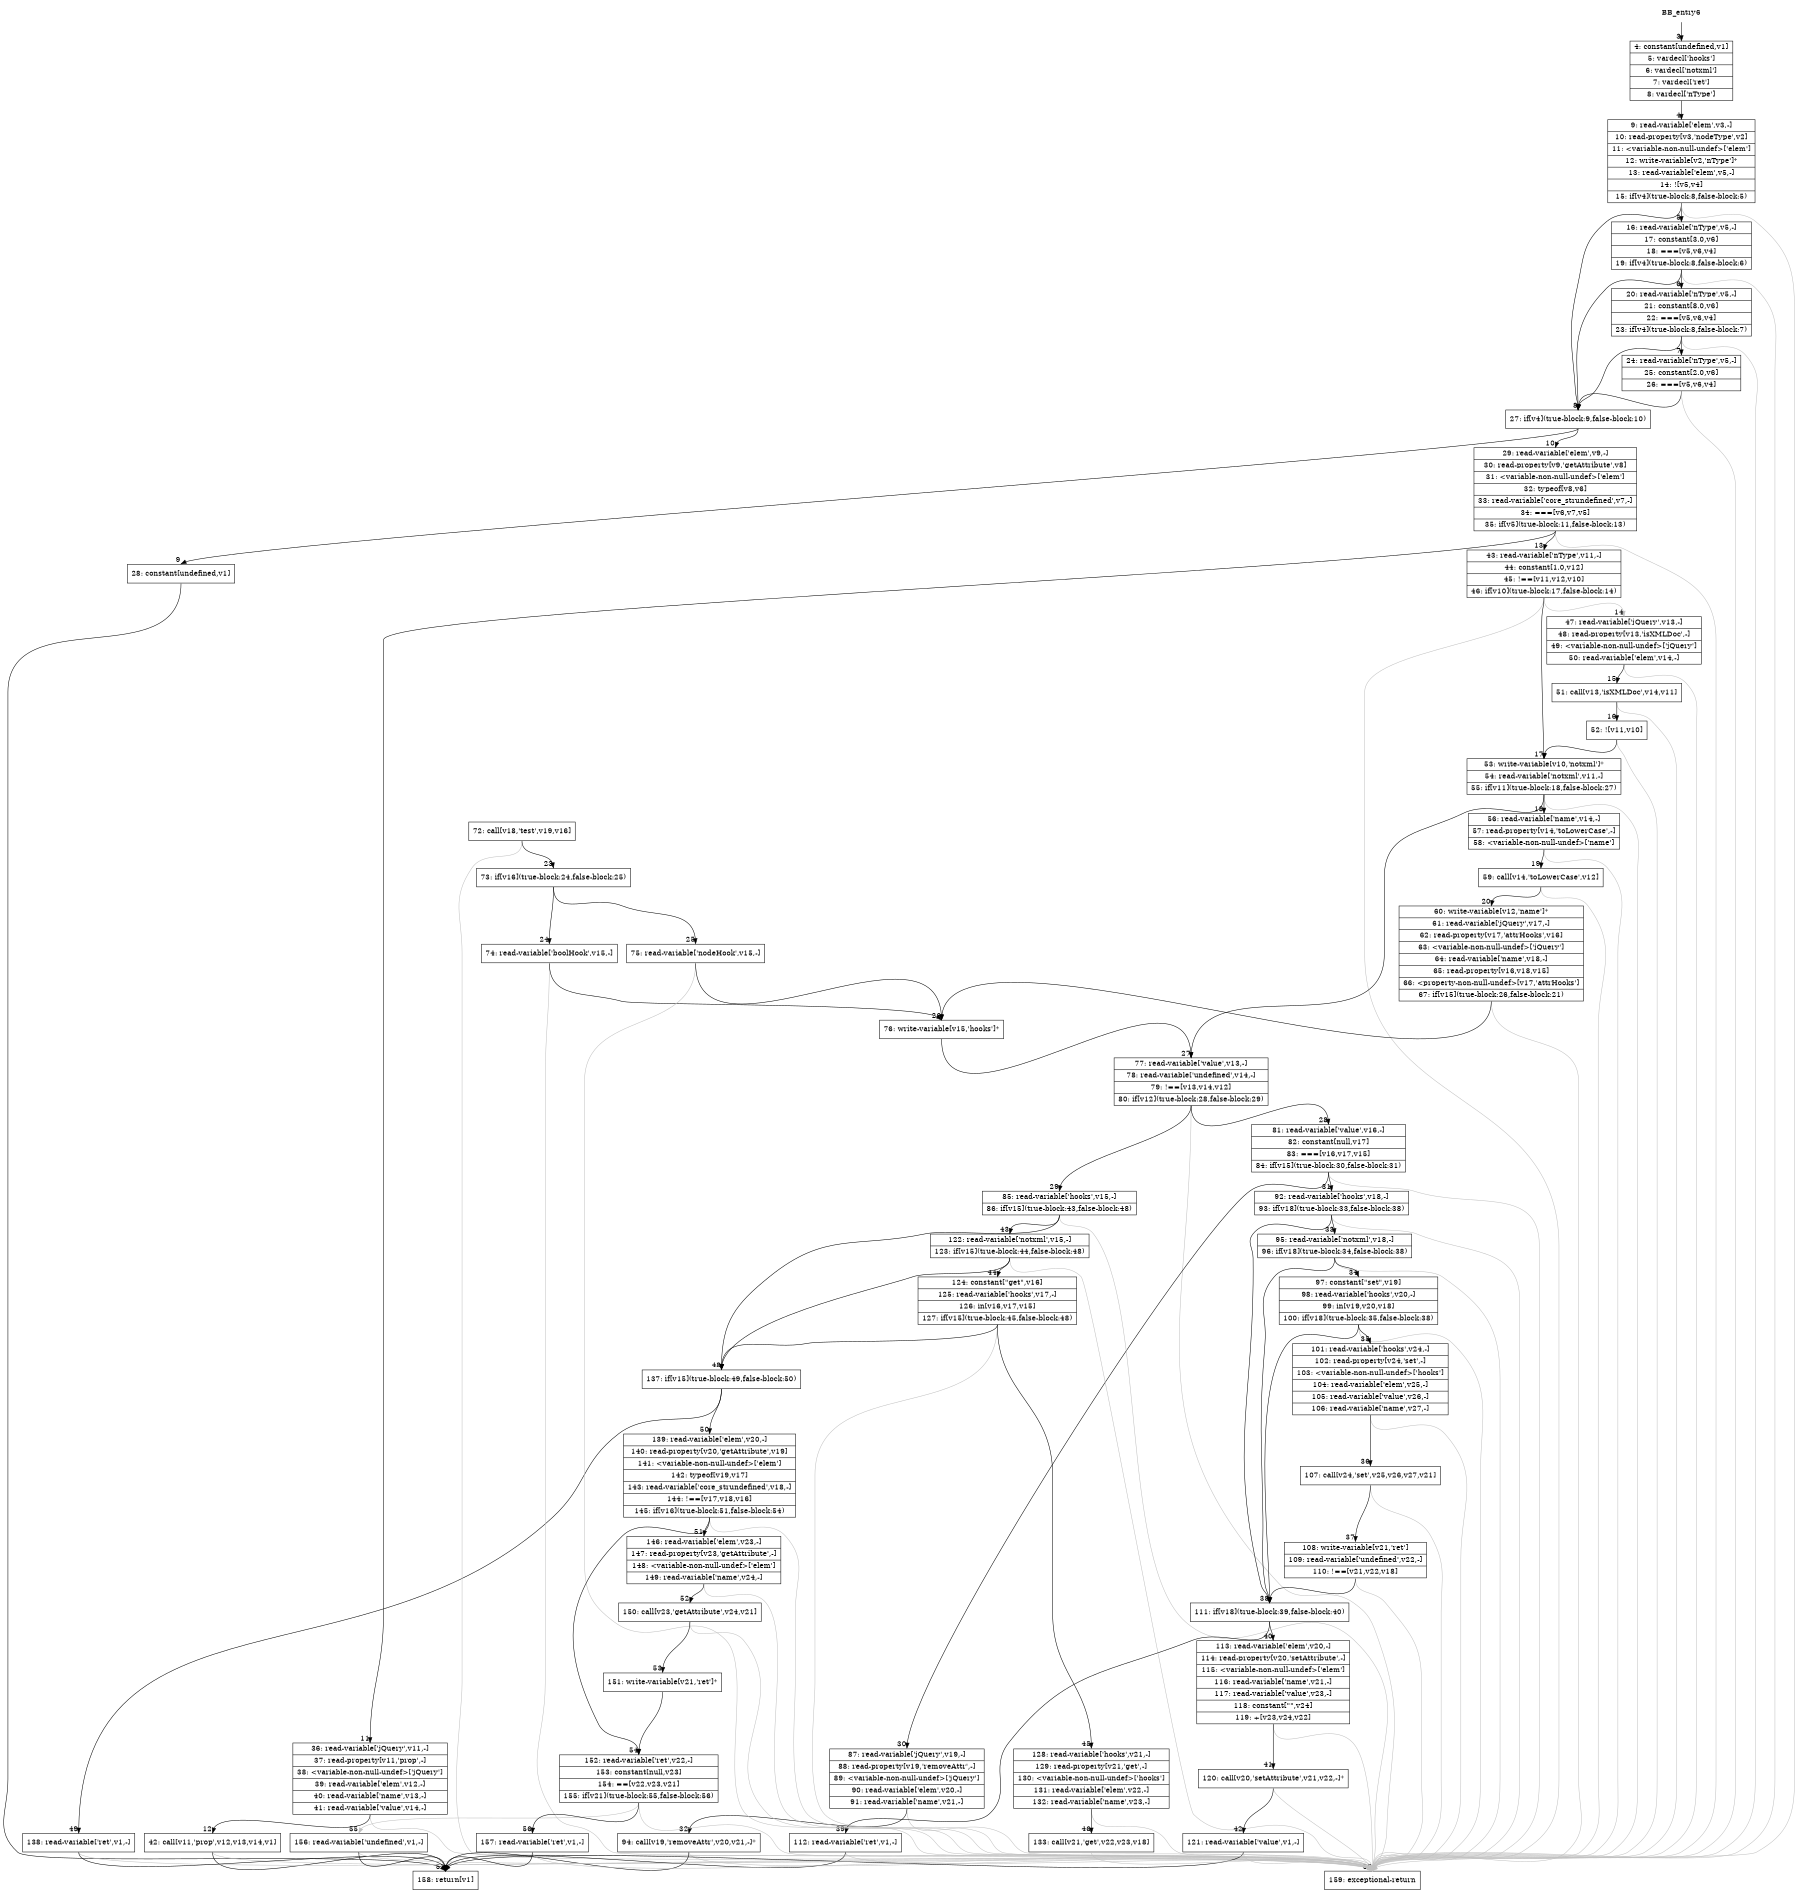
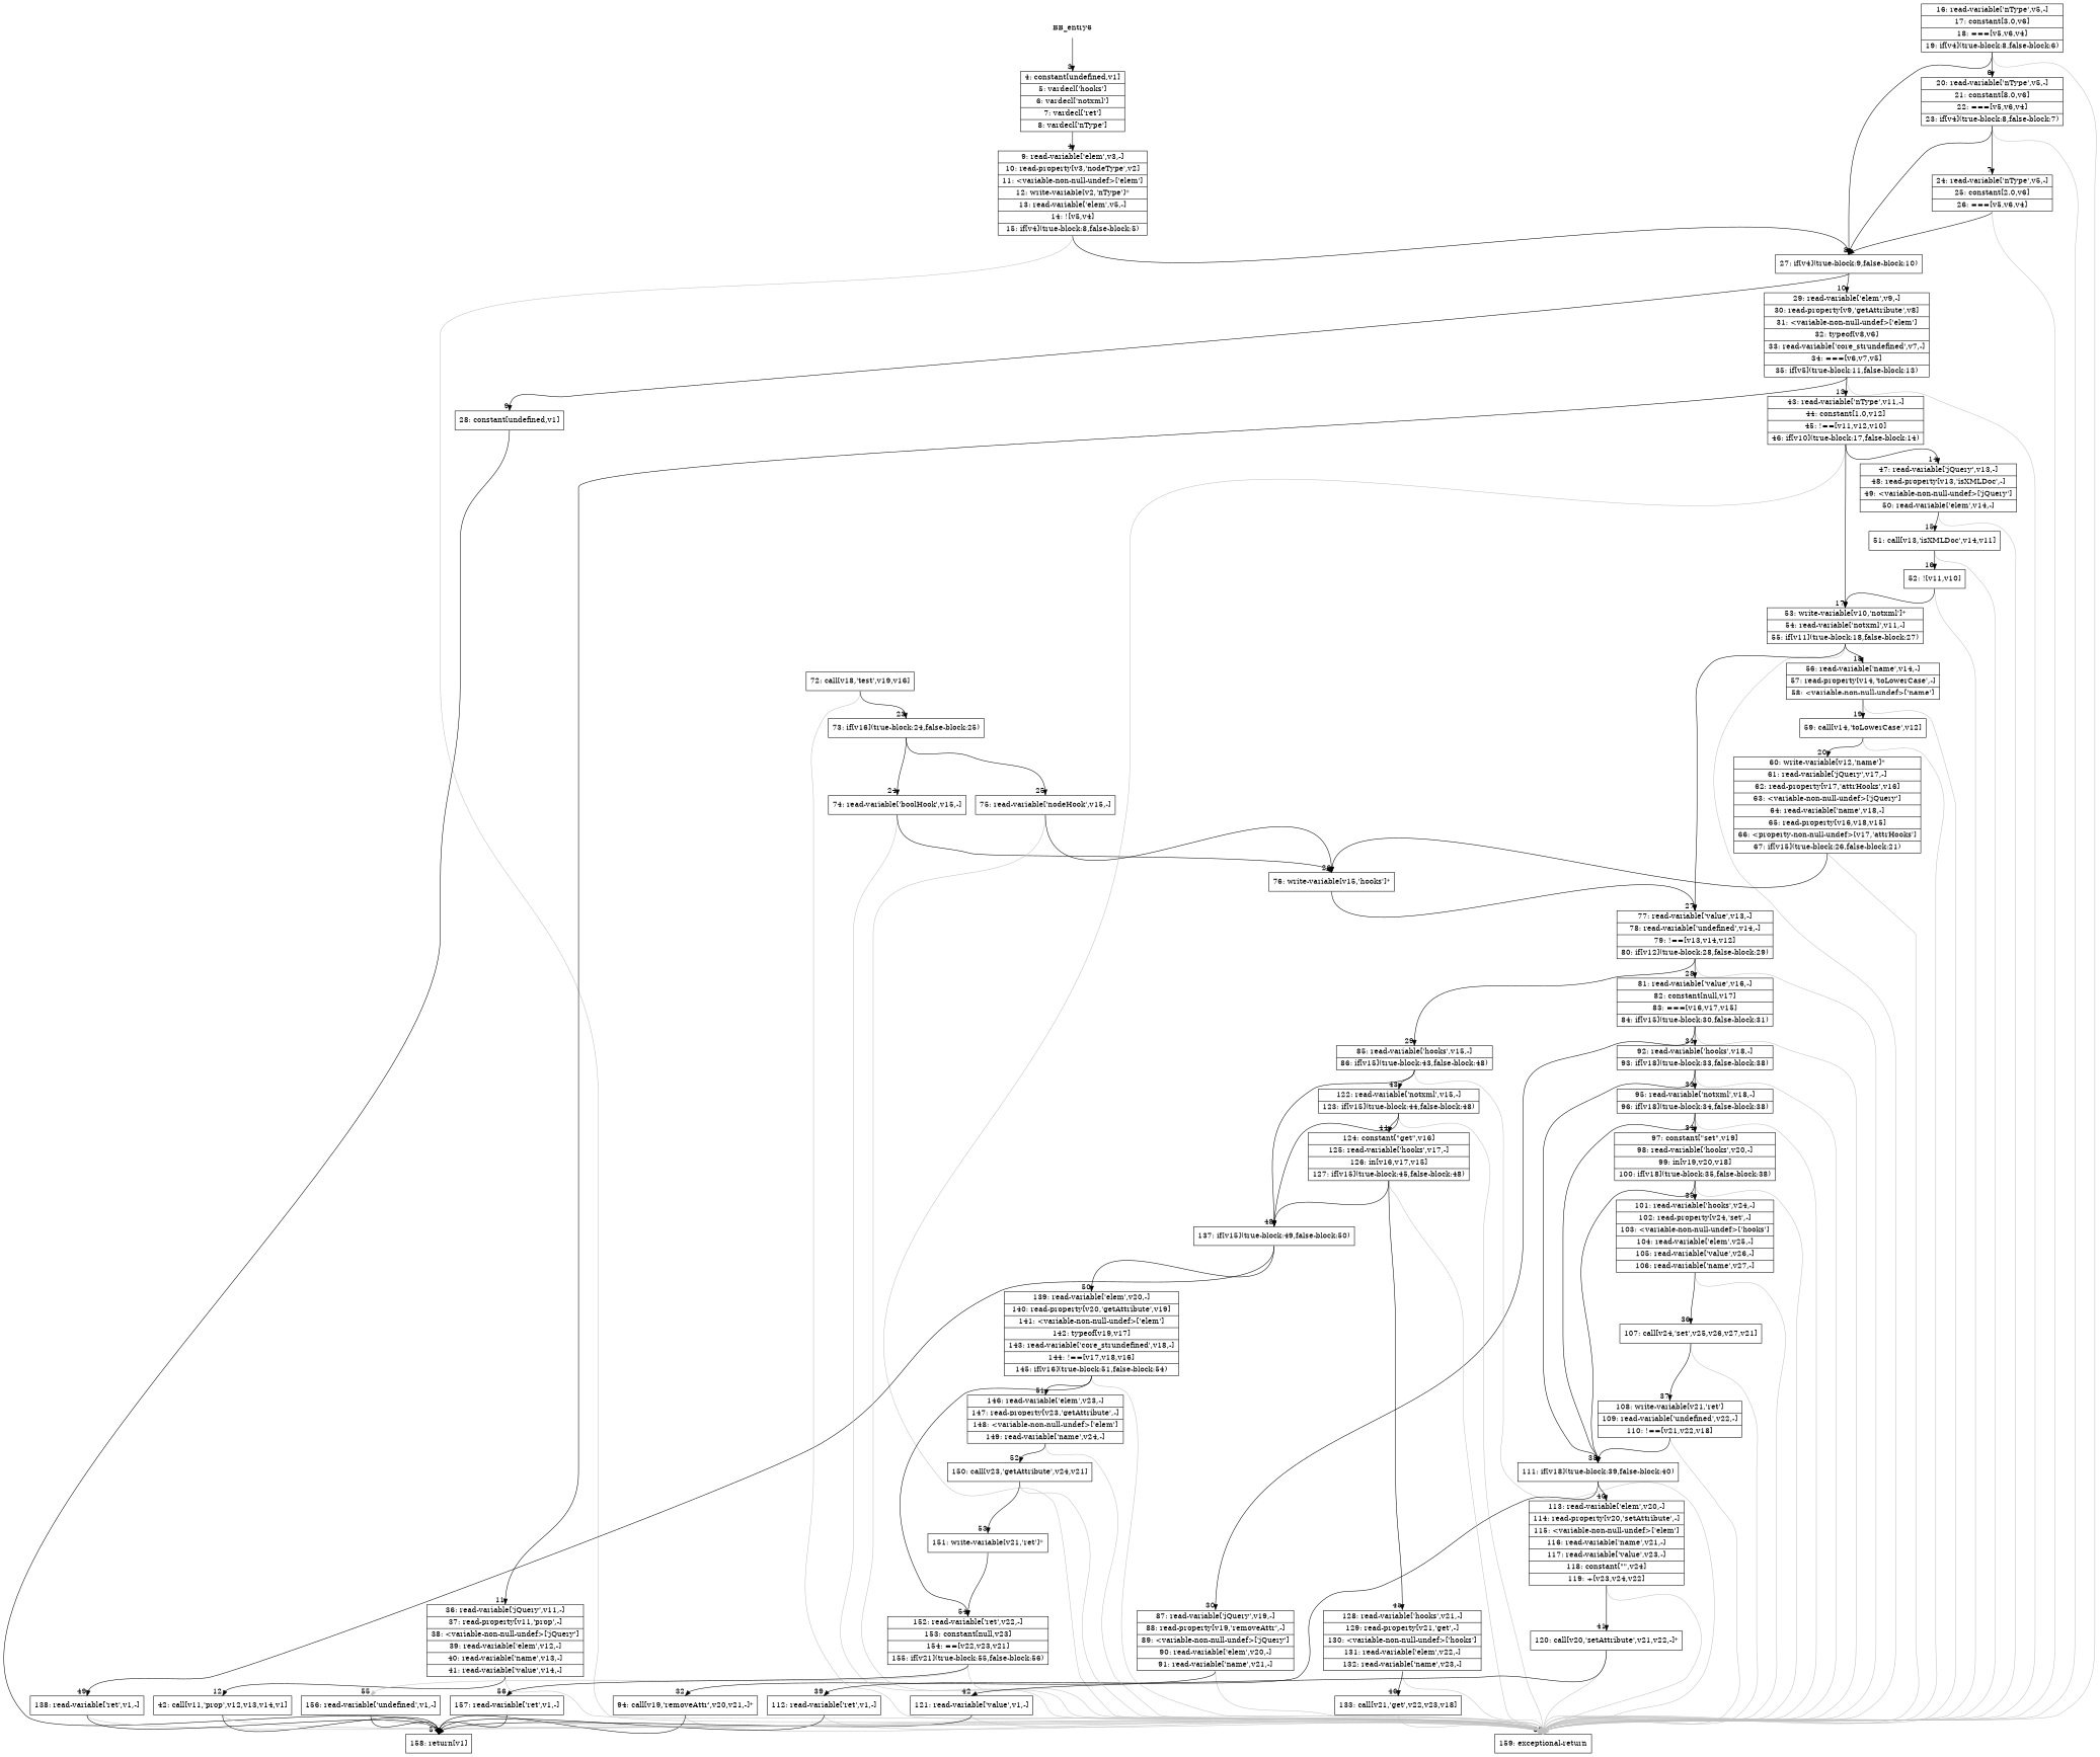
  digraph {
    rankdir=TD
    node [shape=record]
    edge [headport=n tailport=s]
    n1 [label=BB_entry6 shape=none]
    n2 [label="{4: constant[undefined,v1]|5: vardecl['hooks']|6: vardecl['notxml']|7: vardecl['ret']|8: vardecl['nType']}"]
    n3 [label="{9: read-variable['elem',v3,-]|10: read-property[v3,'nodeType',v2]|11: \<variable-non-null-undef\>['elem']|12: write-variable[v2,'nType']*|13: read-variable['elem',v5,-]|14: ![v5,v4]|15: if[v4](true-block:8,false-block:5)}"]
    n4 [label="{27: if[v4](true-block:9,false-block:10)}"]
    n5 [label="{16: read-variable['nType',v5,-]|17: constant[3.0,v6]|18: ===[v5,v6,v4]|19: if[v4](true-block:8,false-block:6)}"]
    n6 [label="{159: exceptional-return}"]
    n7 [label="{28: constant[undefined,v1]}"]
    n8 [label="{29: read-variable['elem',v9,-]|30: read-property[v9,'getAttribute',v8]|31: \<variable-non-null-undef\>['elem']|32: typeof[v8,v6]|33: read-variable['core_strundefined',v7,-]|34: ===[v6,v7,v5]|35: if[v5](true-block:11,false-block:13)}"]
    n9 [label="{20: read-variable['nType',v5,-]|21: constant[8.0,v6]|22: ===[v5,v6,v4]|23: if[v4](true-block:8,false-block:7)}"]
    n10 [label="{158: return[v1]}"]
    n11 [label="{36: read-variable['jQuery',v11,-]|37: read-property[v11,'prop',-]|38: \<variable-non-null-undef\>['jQuery']|39: read-variable['elem',v12,-]|40: read-variable['name',v13,-]|41: read-variable['value',v14,-]}"]
    n12 [label="{43: read-variable['nType',v11,-]|44: constant[1.0,v12]|45: !==[v11,v12,v10]|46: if[v10](true-block:17,false-block:14)}"]
    n13 [label="{24: read-variable['nType',v5,-]|25: constant[2.0,v6]|26: ===[v5,v6,v4]}"]
    n14 [label="{42: call[v11,'prop',v12,v13,v14,v1]}"]
    n15 [label="{53: write-variable[v10,'notxml']*|54: read-variable['notxml',v11,-]|55: if[v11](true-block:18,false-block:27)}"]
    n16 [label="{47: read-variable['jQuery',v13,-]|48: read-property[v13,'isXMLDoc',-]|49: \<variable-non-null-undef\>['jQuery']|50: read-variable['elem',v14,-]}"]
    n17 [label="{56: read-variable['name',v14,-]|57: read-property[v14,'toLowerCase',-]|58: \<variable-non-null-undef\>['name']}"]
    n18 [label="{77: read-variable['value',v13,-]|78: read-variable['undefined',v14,-]|79: !==[v13,v14,v12]|80: if[v12](true-block:28,false-block:29)}"]
    n19 [label="{51: call[v13,'isXMLDoc',v14,v11]}"]
    n20 [label="{59: call[v14,'toLowerCase',v12]}"]
    n21 [label="{81: read-variable['value',v16,-]|82: constant[null,v17]|83: ===[v16,v17,v15]|84: if[v15](true-block:30,false-block:31)}"]
    n22 [label="{85: read-variable['hooks',v15,-]|86: if[v15](true-block:43,false-block:48)}"]
    n23 [label="{52: ![v11,v10]}"]
    n24 [label="{60: write-variable[v12,'name']*|61: read-variable['jQuery',v17,-]|62: read-property[v17,'attrHooks',v16]|63: \<variable-non-null-undef\>['jQuery']|64: read-variable['name',v18,-]|65: read-property[v16,v18,v15]|66: \<property-non-null-undef\>[v17,'attrHooks']|67: if[v15](true-block:26,false-block:21)}"]
    n25 [label="{87: read-variable['jQuery',v19,-]|88: read-property[v19,'removeAttr',-]|89: \<variable-non-null-undef\>['jQuery']|90: read-variable['elem',v20,-]|91: read-variable['name',v21,-]}"]
    n26 [label="{92: read-variable['hooks',v18,-]|93: if[v18](true-block:33,false-block:38)}"]
    n27 [label="{137: if[v15](true-block:49,false-block:50)}"]
    n28 [label="{122: read-variable['notxml',v15,-]|123: if[v15](true-block:44,false-block:48)}"]
    n29 [label="{76: write-variable[v15,'hooks']*}"]
    n30 [label="{72: call[v18,'test',v19,v16]}"]
    n31 [label="{73: if[v16](true-block:24,false-block:25)}"]
    n32 [label="{74: read-variable['boolHook',v15,-]}"]
    n33 [label="{75: read-variable['nodeHook',v15,-]}"]
    n34 [label="{94: call[v19,'removeAttr',v20,v21,-]*}"]
    n35 [label="{111: if[v18](true-block:39,false-block:40)}"]
    n36 [label="{95: read-variable['notxml',v18,-]|96: if[v18](true-block:34,false-block:38)}"]
    n37 [label="{138: read-variable['ret',v1,-]}"]
    n38 [label="{139: read-variable['elem',v20,-]|140: read-property[v20,'getAttribute',v19]|141: \<variable-non-null-undef\>['elem']|142: typeof[v19,v17]|143: read-variable['core_strundefined',v18,-]|144: !==[v17,v18,v16]|145: if[v16](true-block:51,false-block:54)}"]
    n39 [label="{124: constant[\"get\",v16]|125: read-variable['hooks',v17,-]|126: in[v16,v17,v15]|127: if[v15](true-block:45,false-block:48)}"]
    n40 [label="{112: read-variable['ret',v1,-]}"]
    n41 [label="{113: read-variable['elem',v20,-]|114: read-property[v20,'setAttribute',-]|115: \<variable-non-null-undef\>['elem']|116: read-variable['name',v21,-]|117: read-variable['value',v23,-]|118: constant[\"\",v24]|119: +[v23,v24,v22]}"]
    n42 [label="{97: constant[\"set\",v19]|98: read-variable['hooks',v20,-]|99: in[v19,v20,v18]|100: if[v18](true-block:35,false-block:38)}"]
    n43 [label="{146: read-variable['elem',v23,-]|147: read-property[v23,'getAttribute',-]|148: \<variable-non-null-undef\>['elem']|149: read-variable['name',v24,-]}"]
    n44 [label="{152: read-variable['ret',v22,-]|153: constant[null,v23]|154: ==[v22,v23,v21]|155: if[v21](true-block:55,false-block:56)}"]
    n45 [label="{128: read-variable['hooks',v21,-]|129: read-property[v21,'get',-]|130: \<variable-non-null-undef\>['hooks']|131: read-variable['elem',v22,-]|132: read-variable['name',v23,-]}"]
    n46 [label="{120: call[v20,'setAttribute',v21,v22,-]*}"]
    n47 [label="{101: read-variable['hooks',v24,-]|102: read-property[v24,'set',-]|103: \<variable-non-null-undef\>['hooks']|104: read-variable['elem',v25,-]|105: read-variable['value',v26,-]|106: read-variable['name',v27,-]}"]
    n48 [label="{107: call[v24,'set',v25,v26,v27,v21]}"]
    n49 [label="{108: write-variable[v21,'ret']|109: read-variable['undefined',v22,-]|110: !==[v21,v22,v18]}"]
    n50 [label="{121: read-variable['value',v1,-]}"]
    n51 [label="{133: call[v21,'get',v22,v23,v18]}"]
    n52 [label="{150: call[v23,'getAttribute',v24,v21]}"]
    n53 [label="{156: read-variable['undefined',v1,-]}"]
    n54 [label="{157: read-variable['ret',v1,-]}"]
    n55 [label="{151: write-variable[v21,'ret']*}"]
    n1 -> n2 [headlabel="    3"]
    n2 -> n3 [headlabel="      4"]
    n3 -> n4 [headlabel="      8"]
-   n3 -> n5 [headlabel="      5"]
    n3 -> n6 [color=gray headlabel="      58"]
    n4 -> n7 [headlabel="      9"]
    n4 -> n8 [headlabel="      10"]
    n5 -> n4
    n5 -> n6 [color=gray]
    n5 -> n9 [headlabel="      6"]
    n7 -> n10 [headlabel="      57"]
    n8 -> n6 [color=gray]
    n8 -> n11 [headlabel="      11"]
    n8 -> n12 [headlabel="      13"]
    n9 -> n4
    n9 -> n6 [color=gray]
    n9 -> n13 [headlabel="      7"]
    n11 -> n6 [color=gray]
    n11 -> n14 [headlabel="      12"]
    n12 -> n6 [color=gray]
    n12 -> n15 [headlabel="      17"]
-   n12 -> n16 [headlabel="      14" color=gray]
+   n12 -> n16 [headlabel="      14"]
    n13 -> n4
    n13 -> n6 [color=gray]
    n14 -> n6 [color=gray]
    n14 -> n10
    n15 -> n6 [color=gray]
    n15 -> n17 [headlabel="      18"]
    n15 -> n18 [headlabel="      27"]
    n16 -> n6 [color=gray]
    n16 -> n19 [headlabel="      15"]
    n17 -> n6 [color=gray]
    n17 -> n20 [headlabel="      19"]
    n18 -> n6 [color=gray]
    n18 -> n21 [headlabel="      28"]
    n18 -> n22 [headlabel="      29"]
    n19 -> n6 [color=gray]
    n19 -> n23 [headlabel="      16"]
    n20 -> n6 [color=gray]
    n20 -> n24 [headlabel="      20"]
    n21 -> n6 [color=gray]
    n21 -> n25 [headlabel="      30"]
    n21 -> n26 [headlabel="      31"]
    n22 -> n6 [color=gray]
    n22 -> n27 [headlabel="      48"]
    n22 -> n28 [headlabel="      43"]
    n23 -> n6 [color=gray]
    n23 -> n15
    n24 -> n6 [color=gray]
    n24 -> n29 [headlabel="      26"]
    n25 -> n6 [color=gray]
    n25 -> n34 [headlabel="      32"]
    n26 -> n6 [color=gray]
    n26 -> n35 [headlabel="      38"]
    n26 -> n36 [headlabel="      33"]
    n27 -> n37 [headlabel="      49"]
    n27 -> n38 [headlabel="      50"]
    n28 -> n6 [color=gray]
    n28 -> n27
    n28 -> n39 [headlabel="      44"]
    n29 -> n18
    n30 -> n6 [color=gray]
    n30 -> n31 [headlabel="      23"]
    n31 -> n32 [headlabel="      24"]
    n31 -> n33 [headlabel="      25"]
    n32 -> n6 [color=gray]
    n32 -> n29
    n33 -> n6 [color=gray]
    n33 -> n29
    n34 -> n6 [color=gray]
    n34 -> n10
    n35 -> n40 [headlabel="      39"]
    n35 -> n41 [headlabel="      40"]
    n36 -> n6 [color=gray]
    n36 -> n35
    n36 -> n42 [headlabel="      34"]
    n37 -> n6 [color=gray]
    n37 -> n10
    n38 -> n6 [color=gray]
    n38 -> n43 [headlabel="      51"]
    n38 -> n44 [headlabel="      54"]
    n39 -> n6 [color=gray]
    n39 -> n27
    n39 -> n45 [headlabel="      45"]
    n40 -> n6 [color=gray]
    n40 -> n10
    n41 -> n6 [color=gray]
    n41 -> n46 [headlabel="      41"]
    n42 -> n6 [color=gray]
    n42 -> n35
    n42 -> n47 [headlabel="      35"]
    n43 -> n6 [color=gray]
    n43 -> n52 [headlabel="      52"]
    n44 -> n6 [color=gray]
    n44 -> n53 [color=gray headlabel="      55"]
    n44 -> n54 [headlabel="      56"]
    n45 -> n6 [color=gray]
    n45 -> n51 [headlabel="      46"]
    n46 -> n6 [color=gray]
    n46 -> n50 [headlabel="      42"]
    n47 -> n6 [color=gray]
    n47 -> n48 [headlabel="      36"]
    n48 -> n6 [color=gray]
    n48 -> n49 [headlabel="      37"]
    n49 -> n6 [color=gray]
    n49 -> n35
    n50 -> n6 [color=gray]
    n50 -> n10
    n51 -> n6 [color=gray]
    n52 -> n6 [color=gray]
    n52 -> n55 [headlabel="      53"]
    n53 -> n6 [color=gray]
    n53 -> n10
    n54 -> n6 [color=gray]
    n54 -> n10
    n55 -> n44
  }
